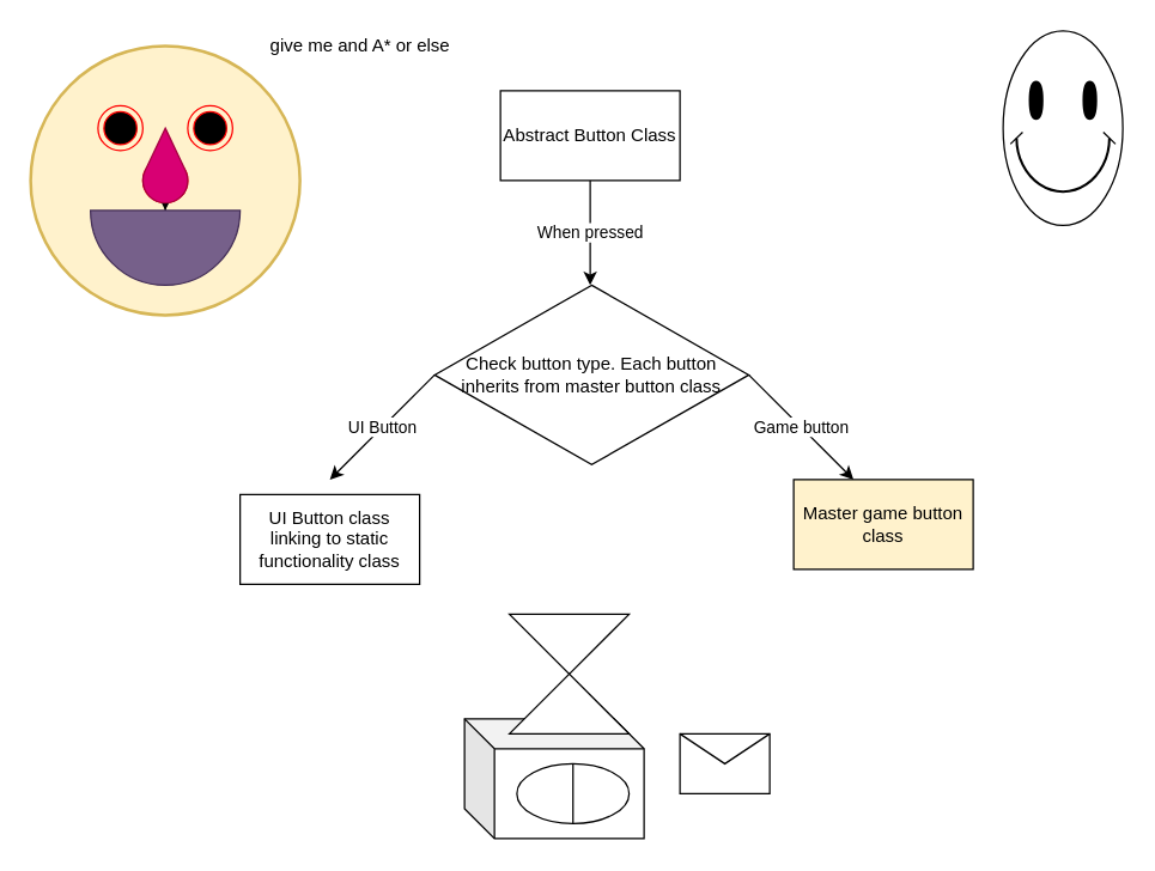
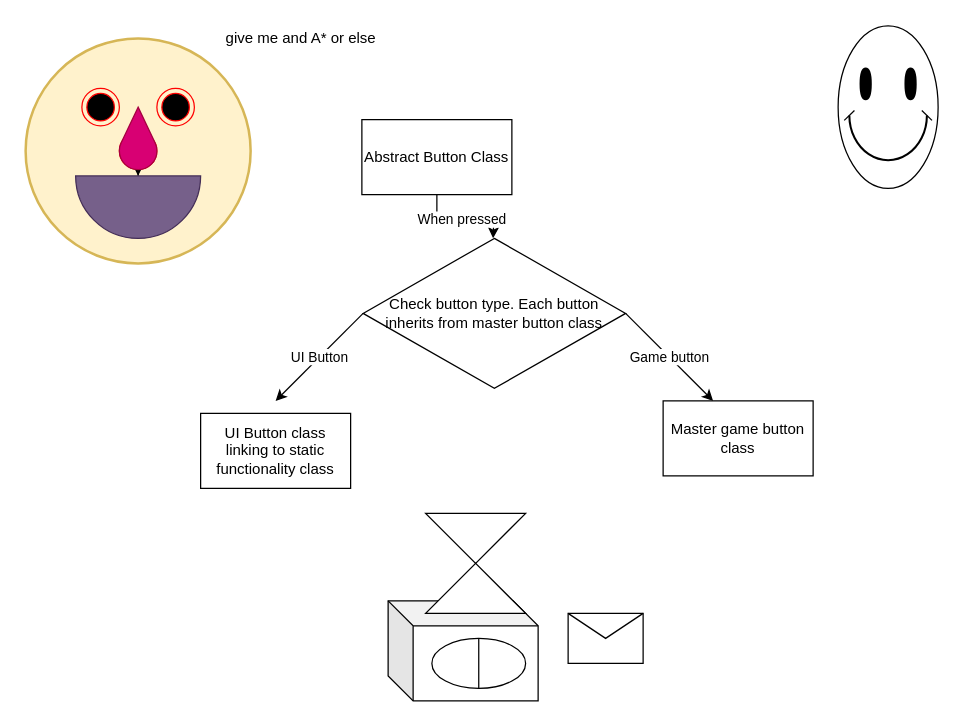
  <mxCell id="0" />
  <mxCell id="1" parent="0" />
  <mxCell id="2" value="When pressed" style="edgeStyle=orthogonalEdgeStyle;rounded=0;orthogonalLoop=1;jettySize=auto;html=1;" edge="1" parent="1" source="3"><mxGeometry relative="1" as="geometry"><mxPoint x="394" y="190" as="targetPoint" /></mxGeometry></mxCell>
- <mxCell id="3" value="Abstract Button Class" style="rounded=0;whiteSpace=wrap;html=1;" vertex="1" parent="1"><mxGeometry x="334" y="60" width="120" height="60" as="geometry" /></mxCell>
+ <mxCell id="3" value="Abstract Button Class" style="rounded=0;whiteSpace=wrap;html=1;" vertex="1" parent="1"><mxGeometry x="289" y="95" width="120" height="60" as="geometry" /></mxCell>
  <mxCell id="4" value="Check button type. Each button inherits from master button class" style="rhombus;whiteSpace=wrap;html=1;" vertex="1" parent="1"><mxGeometry x="290" y="190" width="210" height="120" as="geometry" /></mxCell>
  <mxCell id="5" value="UI Button" style="endArrow=classic;html=1;rounded=0;exitX=0;exitY=0.5;exitDx=0;exitDy=0;" edge="1" parent="1" source="4"><mxGeometry width="50" height="50" relative="1" as="geometry"><mxPoint x="270" y="410" as="sourcePoint" /><mxPoint x="220" y="320" as="targetPoint" /></mxGeometry></mxCell>
  <mxCell id="6" value="" style="strokeWidth=2;html=1;shape=mxgraph.flowchart.start_2;whiteSpace=wrap;shadow=0;fillColor=#fff2cc;strokeColor=#d6b656;" vertex="1" parent="1"><mxGeometry x="20" y="30" width="180" height="180" as="geometry" /></mxCell>
  <mxCell id="7" value="Game button" style="endArrow=classic;html=1;rounded=0;exitX=1;exitY=0.5;exitDx=0;exitDy=0;" edge="1" parent="1" source="4"><mxGeometry width="50" height="50" relative="1" as="geometry"><mxPoint x="592.5" y="280" as="sourcePoint" /><mxPoint x="570" y="320" as="targetPoint" /></mxGeometry></mxCell>
  <mxCell id="8" value="" style="ellipse;html=1;shape=endState;fillColor=#000000;strokeColor=#ff0000;" vertex="1" parent="1"><mxGeometry x="65" y="70" width="30" height="30" as="geometry" /></mxCell>
  <mxCell id="9" value="" style="ellipse;html=1;shape=endState;fillColor=#000000;strokeColor=#ff0000;" vertex="1" parent="1"><mxGeometry x="125" y="70" width="30" height="30" as="geometry" /></mxCell>
  <mxCell id="10" value="" style="ellipse;html=1;shape=endState;fillColor=#000000;strokeColor=#ff0000;" vertex="1" parent="1"><mxGeometry x="95" y="105" width="30" height="30" as="geometry" /></mxCell>
  <mxCell id="11" value="" style="edgeStyle=orthogonalEdgeStyle;rounded=0;orthogonalLoop=1;jettySize=auto;html=1;" edge="1" parent="1" source="12" target="13"><mxGeometry relative="1" as="geometry" /></mxCell>
  <mxCell id="12" value="" style="verticalLabelPosition=bottom;verticalAlign=top;html=1;shape=mxgraph.basic.drop;fillColor=#d80073;fontColor=#ffffff;strokeColor=#A50040;" vertex="1" parent="1"><mxGeometry x="95" y="85" width="30" height="50" as="geometry" /></mxCell>
  <mxCell id="13" value="" style="verticalLabelPosition=bottom;verticalAlign=top;html=1;shape=mxgraph.basic.half_circle;fillColor=#76608a;fontColor=#ffffff;strokeColor=#432D57;" vertex="1" parent="1"><mxGeometry x="60" y="140" width="100" height="50" as="geometry" /></mxCell>
  <mxCell id="14" value="UI Button class linking to static functionality class" style="rounded=0;whiteSpace=wrap;html=1;shadow=0;" vertex="1" parent="1"><mxGeometry x="160" y="330" width="120" height="60" as="geometry" /></mxCell>
  <mxCell id="15" value="give me and A* or else" style="text;html=1;align=center;verticalAlign=middle;resizable=0;points=[];autosize=1;strokeColor=none;fillColor=none;" vertex="1" parent="1"><mxGeometry x="170" y="20" width="140" height="20" as="geometry" /></mxCell>
- <mxCell id="16" value="Master game button class" style="rounded=0;whiteSpace=wrap;html=1;shadow=0;fillColor=#fff2cc;" vertex="1" parent="1"><mxGeometry x="530" y="320" width="120" height="60" as="geometry" /></mxCell>
+ <mxCell id="16" value="Master game button class" style="rounded=0;whiteSpace=wrap;html=1;shadow=0;" vertex="1" parent="1"><mxGeometry x="530" y="320" width="120" height="60" as="geometry" /></mxCell>
  <mxCell id="17" value="" style="shape=cube;whiteSpace=wrap;html=1;boundedLbl=1;backgroundOutline=1;darkOpacity=0.05;darkOpacity2=0.1;shadow=0;" vertex="1" parent="1"><mxGeometry x="310" y="480" width="120" height="80" as="geometry" /></mxCell>
  <mxCell id="18" value="" style="shape=collate;whiteSpace=wrap;html=1;shadow=0;" vertex="1" parent="1"><mxGeometry x="340" y="410" width="80" height="80" as="geometry" /></mxCell>
  <mxCell id="19" value="" style="shape=lineEllipse;line=vertical;perimeter=ellipsePerimeter;whiteSpace=wrap;html=1;backgroundOutline=1;shadow=0;" vertex="1" parent="1"><mxGeometry x="345" y="510" width="75" height="40" as="geometry" /></mxCell>
  <mxCell id="20" value="" style="verticalLabelPosition=bottom;verticalAlign=top;html=1;shape=mxgraph.basic.smiley;shadow=0;" vertex="1" parent="1"><mxGeometry x="670" y="20" width="80" height="130" as="geometry" /></mxCell>
  <mxCell id="21" value="" style="shape=message;html=1;whiteSpace=wrap;html=1;outlineConnect=0;shadow=0;" vertex="1" parent="1"><mxGeometry x="454" y="490" width="60" height="40" as="geometry" /></mxCell>
